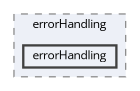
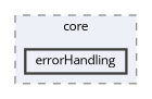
  digraph {
    compound=true
    fontname="Open Sans"
    n1 [color=grey25 fillcolor="#edf0f7" fontname="Open Sans" fontsize=10 height=0.2 label=errorHandling shape=box style="filled,bold" width=0.4]
    subgraph cluster_1 {
      bgcolor="#edf0f7"
      fontsize=10
-     label=errorHandling
+     label=core
      pencolor=grey50
      style="filled,dashed"
      n1
    }
  }
